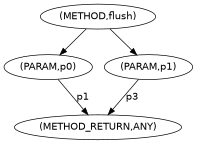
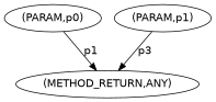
  digraph {
    fontname="DejaVu Sans"
    node [fontname="DejaVu Sans"]
    edge [fontname="DejaVu Sans"]
-   n1 [label=<(METHOD,flush)>]
    n2 [label=<(PARAM,p0)>]
    n3 [label=<(PARAM,p1)>]
    n4 [label=<(METHOD_RETURN,ANY)>]
-   n1 -> n2
-   n1 -> n3
    n2 -> n4 [label=p1]
    n3 -> n4 [label=p3]
  }
